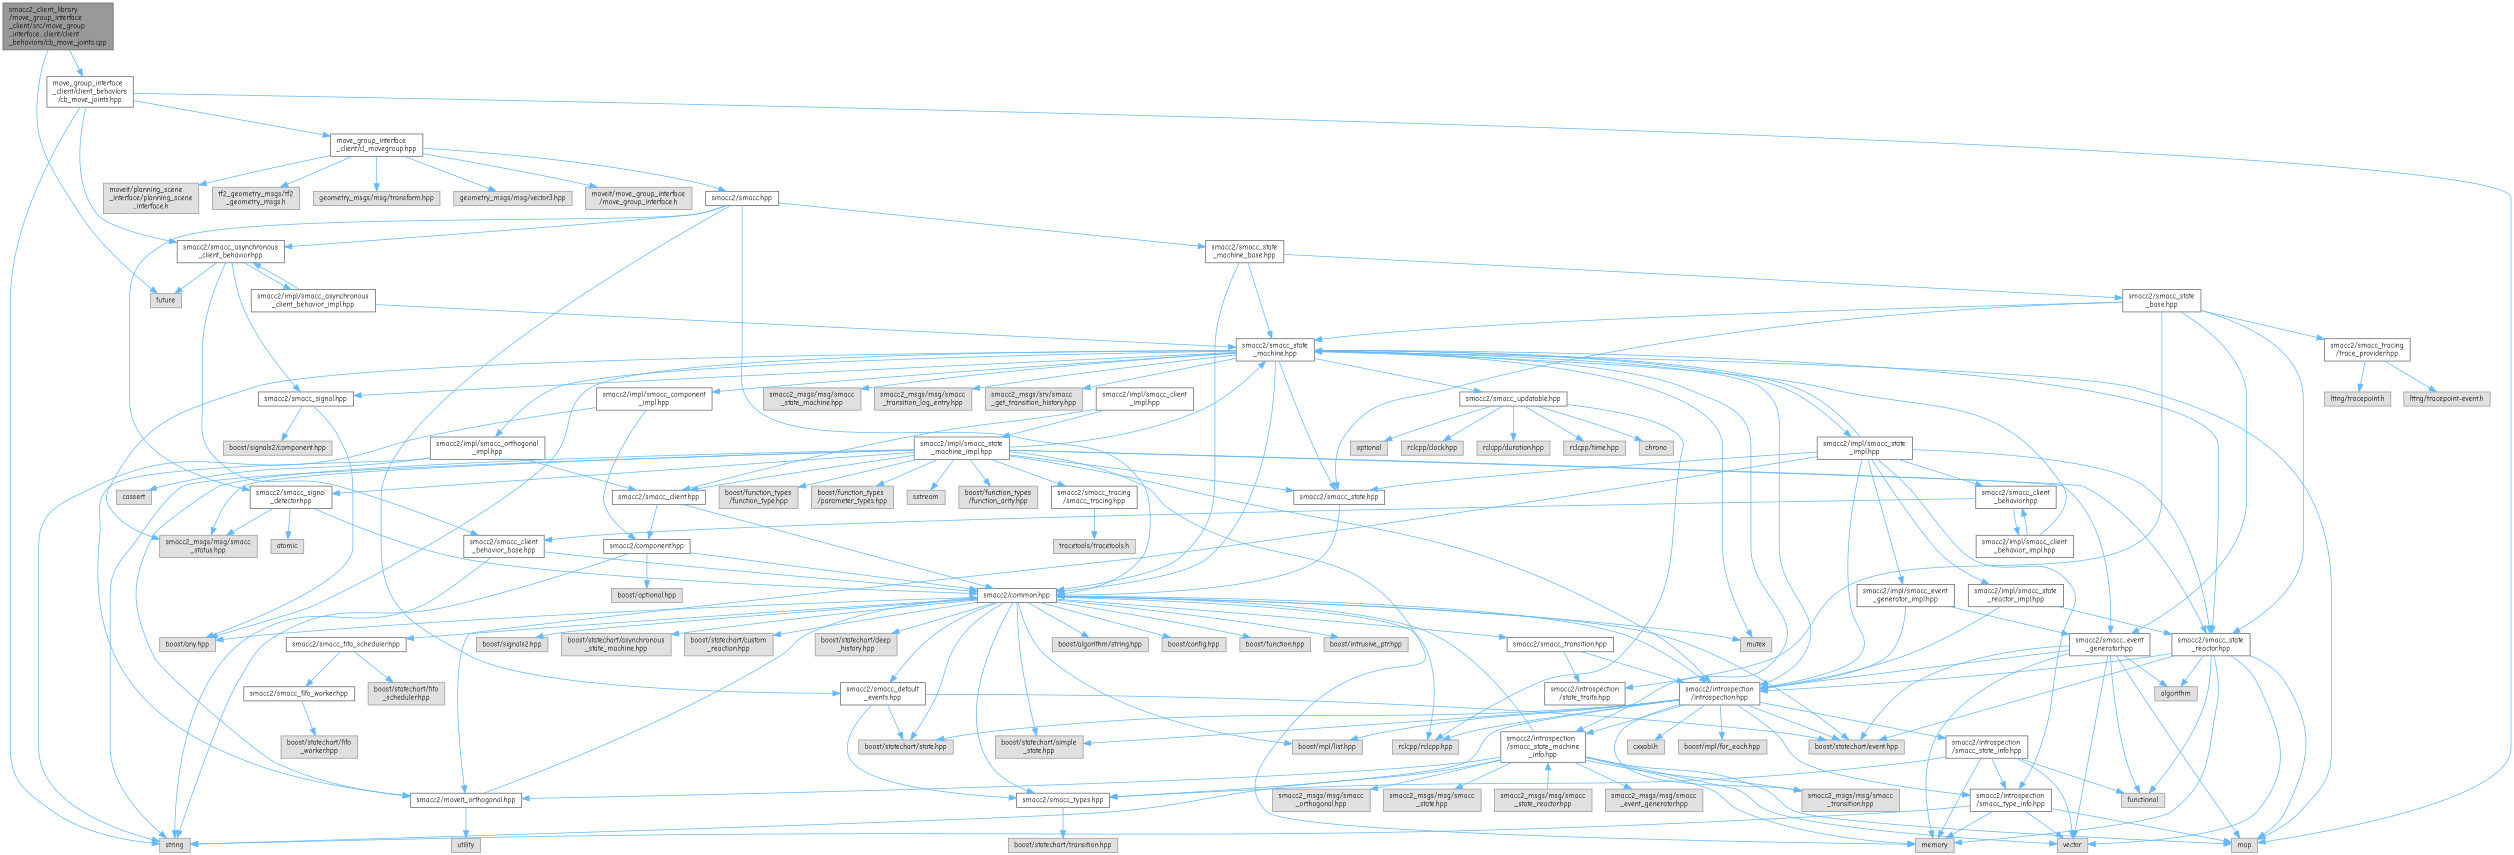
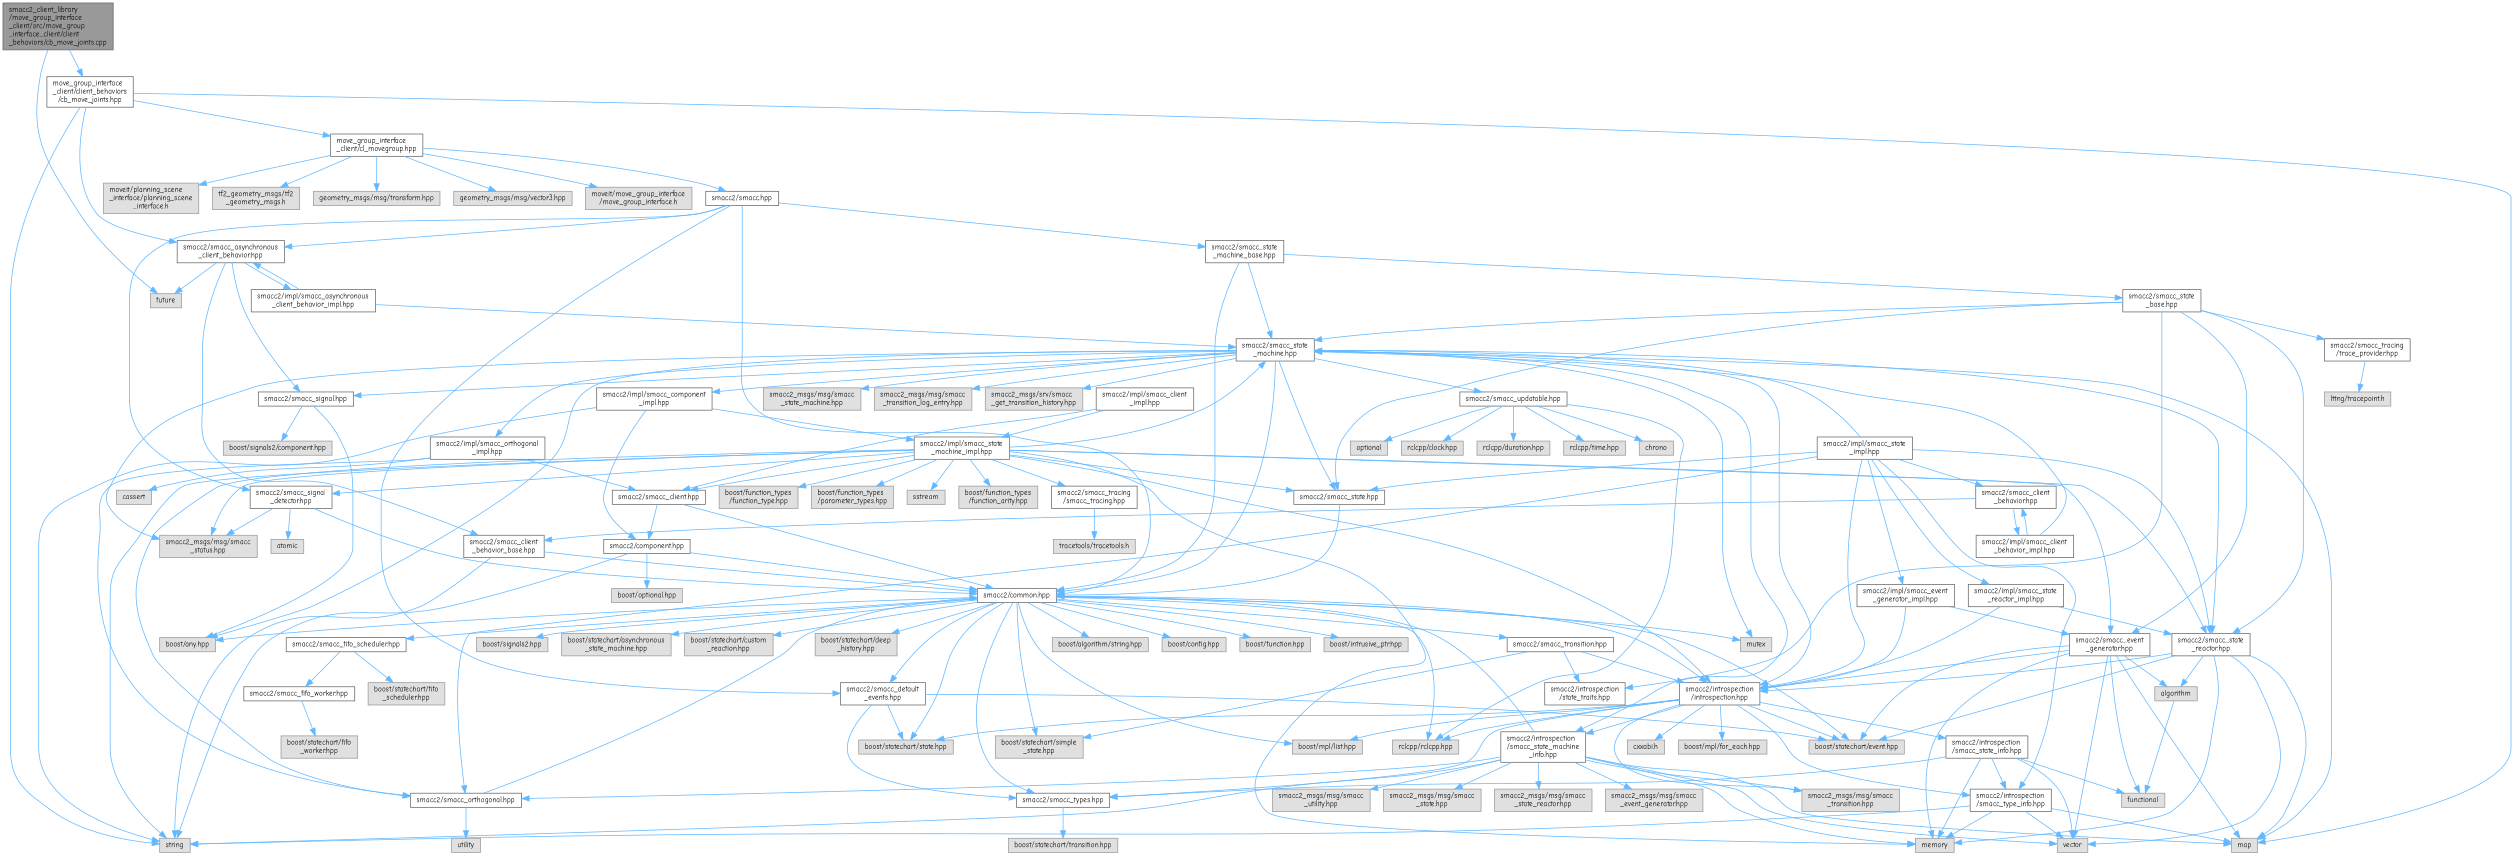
  digraph {
    fontname="Comic Neue"
    node [color=grey60 fillcolor="#E0E0E0" fontname="Comic Neue" fontsize=10 shape=box style=filled]
    edge [color=steelblue1 fontname="Comic Neue" fontsize=10 labelfontname=Helvetica labelfontsize=10 style=solid]
    n1 [color=gray40 fillcolor=grey60 fontcolor=black height=0.2 label="smacc2_client_library\l/move_group_interface\l_client/src/move_group\l_interface_client/client\l_behaviors/cb_move_joints.cpp" width=0.4]
    n2 [height=0.2 label=future width=0.4]
    n3 [color=grey40 fillcolor=white height=0.2 label="move_group_interface\l_client/client_behaviors\l/cb_move_joints.hpp" width=0.4]
    n4 [height=0.2 label=map width=0.4]
    n5 [height=0.2 label=string width=0.4]
    n6 [color=grey40 fillcolor=white height=0.2 label="move_group_interface\l_client/cl_movegroup.hpp" width=0.4]
    n7 [color=grey40 fillcolor=white height=0.2 label="smacc2/smacc_asynchronous\l_client_behavior.hpp" width=0.4]
    n8 [color=grey40 fillcolor=white height=0.2 label="smacc2/smacc.hpp" width=0.4]
    n9 [height=0.2 label="moveit/move_group_interface\l/move_group_interface.h" width=0.4]
    n10 [height=0.2 label="moveit/planning_scene\l_interface/planning_scene\l_interface.h" width=0.4]
    n11 [height=0.2 label="tf2_geometry_msgs/tf2\l_geometry_msgs.h" width=0.4]
    n12 [height=0.2 label="geometry_msgs/msg/transform.hpp" width=0.4]
    n13 [height=0.2 label="geometry_msgs/msg/vector3.hpp" width=0.4]
    n14 [color=grey40 fillcolor=white height=0.2 label="smacc2/smacc_client\l_behavior_base.hpp" width=0.4]
    n15 [color=grey40 fillcolor=white height=0.2 label="smacc2/smacc_signal.hpp" width=0.4]
    n16 [color=grey40 fillcolor=white height=0.2 label="smacc2/impl/smacc_asynchronous\l_client_behavior_impl.hpp" width=0.4]
    n17 [color=grey40 fillcolor=white height=0.2 label="smacc2/common.hpp" width=0.4]
    n18 [color=grey40 fillcolor=white height=0.2 label="smacc2/smacc_default\l_events.hpp" width=0.4]
    n19 [color=grey40 fillcolor=white height=0.2 label="smacc2/smacc_signal\l_detector.hpp" width=0.4]
    n20 [color=grey40 fillcolor=white height=0.2 label="smacc2/smacc_state\l_machine_base.hpp" width=0.4]
    n21 [height=0.2 label="boost/statechart/asynchronous\l_state_machine.hpp" width=0.4]
    n22 [height=0.2 label="boost/statechart/custom\l_reaction.hpp" width=0.4]
    n23 [height=0.2 label="boost/statechart/deep\l_history.hpp" width=0.4]
    n24 [height=0.2 label="boost/statechart/event.hpp" width=0.4]
    n25 [height=0.2 label="boost/statechart/simple\l_state.hpp" width=0.4]
    n26 [height=0.2 label="boost/statechart/state.hpp" width=0.4]
    n27 [height=0.2 label="boost/algorithm/string.hpp" width=0.4]
    n28 [height=0.2 label="boost/any.hpp" width=0.4]
    n29 [height=0.2 label="boost/config.hpp" width=0.4]
    n30 [height=0.2 label="boost/function.hpp" width=0.4]
    n31 [height=0.2 label="boost/intrusive_ptr.hpp" width=0.4]
    n32 [height=0.2 label="boost/mpl/list.hpp" width=0.4]
    n33 [height=0.2 label="boost/signals2.hpp" width=0.4]
    n34 [height=0.2 label=mutex width=0.4]
    n35 [height=0.2 label="rclcpp/rclcpp.hpp" width=0.4]
    n36 [color=grey40 fillcolor=white height=0.2 label="smacc2/introspection\l/introspection.hpp" width=0.4]
    n37 [color=grey40 fillcolor=white height=0.2 label="smacc2/smacc_types.hpp" width=0.4]
    n38 [color=grey40 fillcolor=white height=0.2 label="smacc2/smacc_fifo_scheduler.hpp" width=0.4]
    n39 [color=grey40 fillcolor=white height=0.2 label="smacc2/smacc_transition.hpp" width=0.4]
    n40 [height=0.2 label="smacc2_msgs/msg/smacc\l_status.hpp" width=0.4]
    n41 [height=0.2 label=atomic width=0.4]
    n42 [color=grey40 fillcolor=white height=0.2 label="smacc2/smacc_state\l_machine.hpp" width=0.4]
    n43 [color=grey40 fillcolor=white height=0.2 label="smacc2/smacc_state\l_base.hpp" width=0.4]
    n44 [height=0.2 label="boost/mpl/for_each.hpp" width=0.4]
    n45 [color=grey40 fillcolor=white height=0.2 label="smacc2/introspection\l/smacc_state_info.hpp" width=0.4]
    n46 [color=grey40 fillcolor=white height=0.2 label="smacc2/introspection\l/smacc_type_info.hpp" width=0.4]
    n47 [height=0.2 label="cxxabi.h" width=0.4]
    n48 [height=0.2 label="smacc2_msgs/msg/smacc\l_transition.hpp" width=0.4]
    n49 [color=grey40 fillcolor=white height=0.2 label="smacc2/introspection\l/smacc_state_machine\l_info.hpp" width=0.4]
    n50 [height=0.2 label="boost/statechart/transition.hpp" width=0.4]
    n51 [height=0.2 label="boost/statechart/fifo\l_scheduler.hpp" width=0.4]
    n52 [color=grey40 fillcolor=white height=0.2 label="smacc2/smacc_fifo_worker.hpp" width=0.4]
    n53 [color=grey40 fillcolor=white height=0.2 label="smacc2/introspection\l/state_traits.hpp" width=0.4]
    n54 [height=0.2 label=functional width=0.4]
    n55 [height=0.2 label=memory width=0.4]
    n56 [height=0.2 label=vector width=0.4]
-   n57 [color=grey40 fillcolor=white height=0.2 label="smacc2/moveit_orthogonal.hpp" width=0.4]
+   n57 [color=grey40 fillcolor=white height=0.2 label="smacc2/smacc_orthogonal.hpp" width=0.4]
    n58 [height=0.2 label="smacc2_msgs/msg/smacc\l_event_generator.hpp" width=0.4]
-   n59 [height=0.2 label="smacc2_msgs/msg/smacc\l_orthogonal.hpp" width=0.4]
+   n59 [height=0.2 label="smacc2_msgs/msg/smacc\l_utility.hpp" width=0.4]
    n60 [height=0.2 label="smacc2_msgs/msg/smacc\l_state.hpp" width=0.4]
    n61 [height=0.2 label="smacc2_msgs/msg/smacc\l_state_reactor.hpp" width=0.4]
    n62 [height=0.2 label=utility width=0.4]
    n63 [height=0.2 label="boost/statechart/fifo\l_worker.hpp" width=0.4]
    n64 [height=0.2 label="boost/signals2/component.hpp" width=0.4]
    n65 [color=grey40 fillcolor=white height=0.2 label="smacc2/smacc_updatable.hpp" width=0.4]
    n66 [height=0.2 label="smacc2_msgs/msg/smacc\l_state_machine.hpp" width=0.4]
    n67 [height=0.2 label="smacc2_msgs/msg/smacc\l_transition_log_entry.hpp" width=0.4]
    n68 [height=0.2 label="smacc2_msgs/srv/smacc\l_get_transition_history.hpp" width=0.4]
    n69 [color=grey40 fillcolor=white height=0.2 label="smacc2/smacc_state.hpp" width=0.4]
    n70 [color=grey40 fillcolor=white height=0.2 label="smacc2/smacc_state\l_reactor.hpp" width=0.4]
    n71 [color=grey40 fillcolor=white height=0.2 label="smacc2/impl/smacc_component\l_impl.hpp" width=0.4]
    n72 [color=grey40 fillcolor=white height=0.2 label="smacc2/impl/smacc_orthogonal\l_impl.hpp" width=0.4]
    n73 [color=grey40 fillcolor=white height=0.2 label="smacc2/impl/smacc_state\l_impl.hpp" width=0.4]
    n74 [height=0.2 label=chrono width=0.4]
    n75 [height=0.2 label=optional width=0.4]
    n76 [height=0.2 label="rclcpp/clock.hpp" width=0.4]
    n77 [height=0.2 label="rclcpp/duration.hpp" width=0.4]
    n78 [height=0.2 label="rclcpp/time.hpp" width=0.4]
    n79 [height=0.2 label=algorithm width=0.4]
    n80 [color=grey40 fillcolor=white height=0.2 label="smacc2/impl/smacc_client\l_impl.hpp" width=0.4]
    n81 [color=grey40 fillcolor=white height=0.2 label="smacc2/impl/smacc_state\l_machine_impl.hpp" width=0.4]
    n82 [color=grey40 fillcolor=white height=0.2 label="smacc2/smacc_client.hpp" width=0.4]
    n83 [color=grey40 fillcolor=white height=0.2 label="smacc2/component.hpp" width=0.4]
    n84 [height=0.2 label=cassert width=0.4]
    n85 [color=grey40 fillcolor=white height=0.2 label="smacc2/smacc_client\l_behavior.hpp" width=0.4]
    n86 [color=grey40 fillcolor=white height=0.2 label="smacc2/impl/smacc_event\l_generator_impl.hpp" width=0.4]
    n87 [color=grey40 fillcolor=white height=0.2 label="smacc2/impl/smacc_state\l_reactor_impl.hpp" width=0.4]
    n88 [height=0.2 label=sstream width=0.4]
    n89 [color=grey40 fillcolor=white height=0.2 label="smacc2/smacc_event\l_generator.hpp" width=0.4]
    n90 [height=0.2 label="boost/function_types\l/function_arity.hpp" width=0.4]
    n91 [height=0.2 label="boost/function_types\l/function_type.hpp" width=0.4]
    n92 [height=0.2 label="boost/function_types\l/parameter_types.hpp" width=0.4]
    n93 [color=grey40 fillcolor=white height=0.2 label="smacc2/smacc_tracing\l/smacc_tracing.hpp" width=0.4]
    n94 [height=0.2 label="tracetools/tracetools.h" width=0.4]
    n95 [height=0.2 label="boost/optional.hpp" width=0.4]
    n96 [color=grey40 fillcolor=white height=0.2 label="smacc2/impl/smacc_client\l_behavior_impl.hpp" width=0.4]
    n97 [color=grey40 fillcolor=white height=0.2 label="smacc2/smacc_tracing\l/trace_provider.hpp" width=0.4]
    n98 [height=0.2 label="lttng/tracepoint.h" width=0.4]
-   n99 [height=0.2 label="lttng/tracepoint-event.h" width=0.4]
    n1 -> n2
    n1 -> n3
    n3 -> n4
    n3 -> n5
    n3 -> n6
    n3 -> n7
    n6 -> n8
    n6 -> n9
    n6 -> n10
    n6 -> n11
    n6 -> n12
    n6 -> n13
    n7 -> n2
    n7 -> n14
    n7 -> n15
    n7 -> n16
    n8 -> n7
    n8 -> n17
    n8 -> n18
    n8 -> n19
    n8 -> n20
    n14 -> n5
    n14 -> n17
    n15 -> n28
    n15 -> n64
    n16 -> n7
    n16 -> n42
    n17 -> n18
    n17 -> n21
    n17 -> n22
    n17 -> n23
    n17 -> n24
    n17 -> n25
    n17 -> n26
    n17 -> n27
    n17 -> n28
    n17 -> n29
    n17 -> n30
    n17 -> n31
    n17 -> n32
    n17 -> n33
    n17 -> n34
    n17 -> n35
    n17 -> n36
    n17 -> n37
    n17 -> n38
    n17 -> n39
    n18 -> n24
    n18 -> n26
    n18 -> n37
    n19 -> n17
    n19 -> n40
    n19 -> n41
    n20 -> n17
    n20 -> n42
    n20 -> n43
    n36 -> n24
-   n36 -> n25
+   n39 -> n25
    n36 -> n26
    n36 -> n32
    n36 -> n35
    n36 -> n37
    n36 -> n44
    n36 -> n45
    n36 -> n46
    n36 -> n47
    n36 -> n48
    n36 -> n49
    n37 -> n50
    n38 -> n51
    n38 -> n52
    n39 -> n36
    n39 -> n53
    n42 -> n4
    n42 -> n15
    n42 -> n17
    n42 -> n28
    n42 -> n34
    n42 -> n36
    n42 -> n40
    n42 -> n49
    n42 -> n65
    n42 -> n66
    n42 -> n67
    n42 -> n68
    n42 -> n69
    n42 -> n70
    n42 -> n71
    n42 -> n72
-   n42 -> n73
    n43 -> n42
    n43 -> n53
    n43 -> n69
    n43 -> n70
    n43 -> n89
    n43 -> n97
    n45 -> n37
    n45 -> n46
    n45 -> n54
    n45 -> n55
    n45 -> n56
    n46 -> n4
    n46 -> n5
    n46 -> n55
    n46 -> n56
    n49 -> n4
    n49 -> n5
    n49 -> n17
    n49 -> n48
    n49 -> n55
    n49 -> n56
    n49 -> n57
    n49 -> n58
    n49 -> n59
    n49 -> n60
-   n61 -> n49
+   n49 -> n61
    n52 -> n63
    n57 -> n17
    n57 -> n62
    n65 -> n35
    n65 -> n74
    n65 -> n75
    n65 -> n76
    n65 -> n77
    n65 -> n78
    n69 -> n17
    n70 -> n4
    n70 -> n24
    n70 -> n36
-   n70 -> n54
+   n79 -> n54
    n70 -> n55
    n70 -> n56
    n70 -> n79
    n71 -> n5
+   n71 -> n81
    n71 -> n83
    n72 -> n57
    n72 -> n82
    n72 -> n84
    n73 -> n36
    n73 -> n42
    n73 -> n46
    n73 -> n57
    n73 -> n69
    n73 -> n70
    n73 -> n85
    n73 -> n86
    n73 -> n87
    n80 -> n81
    n80 -> n82
    n81 -> n5
    n81 -> n19
    n81 -> n36
    n81 -> n40
    n81 -> n42
    n81 -> n55
    n81 -> n57
    n81 -> n69
    n81 -> n70
    n81 -> n82
    n81 -> n88
    n81 -> n89
    n81 -> n90
    n81 -> n91
    n81 -> n92
    n81 -> n93
    n82 -> n17
    n82 -> n83
    n83 -> n5
    n83 -> n17
    n83 -> n95
    n85 -> n14
    n85 -> n96
    n86 -> n36
    n86 -> n89
    n87 -> n36
    n87 -> n70
    n89 -> n4
    n89 -> n24
    n89 -> n36
    n89 -> n54
    n89 -> n55
    n89 -> n56
    n89 -> n79
    n93 -> n94
    n96 -> n42
    n96 -> n85
    n97 -> n98
-   n97 -> n99
  }
